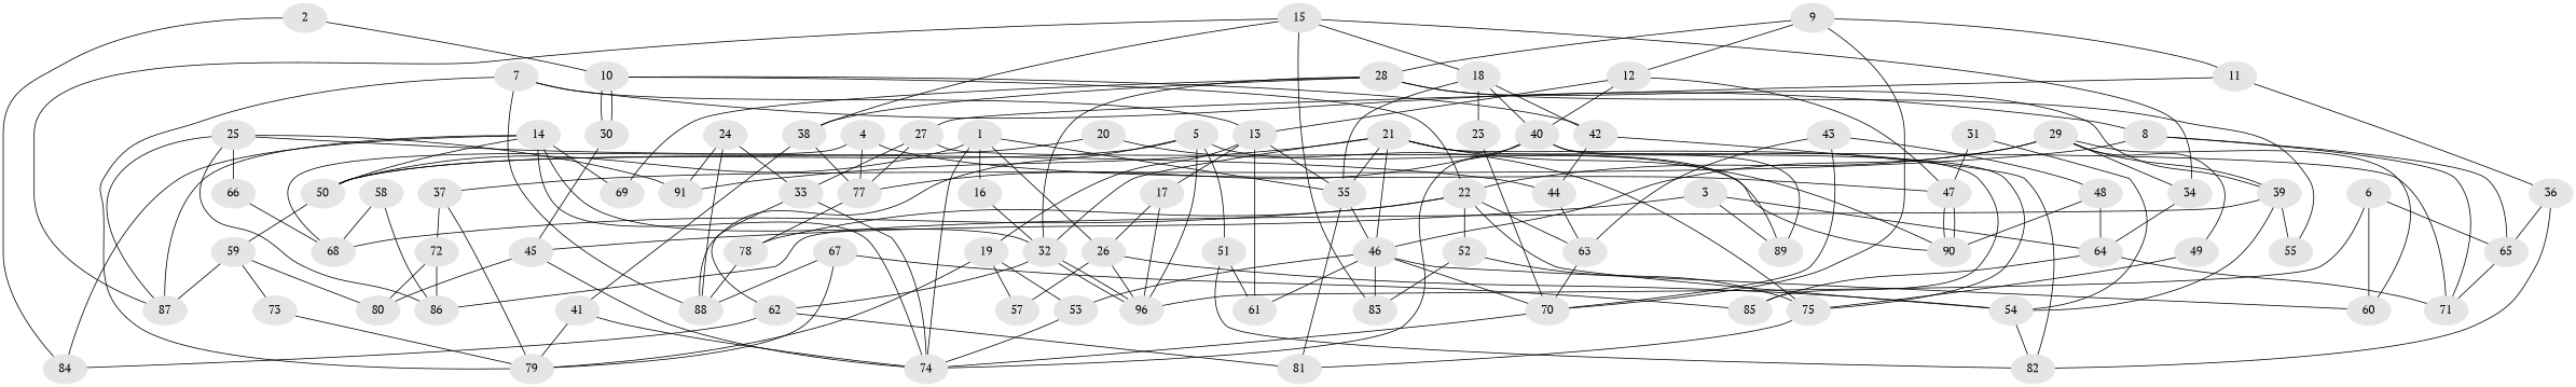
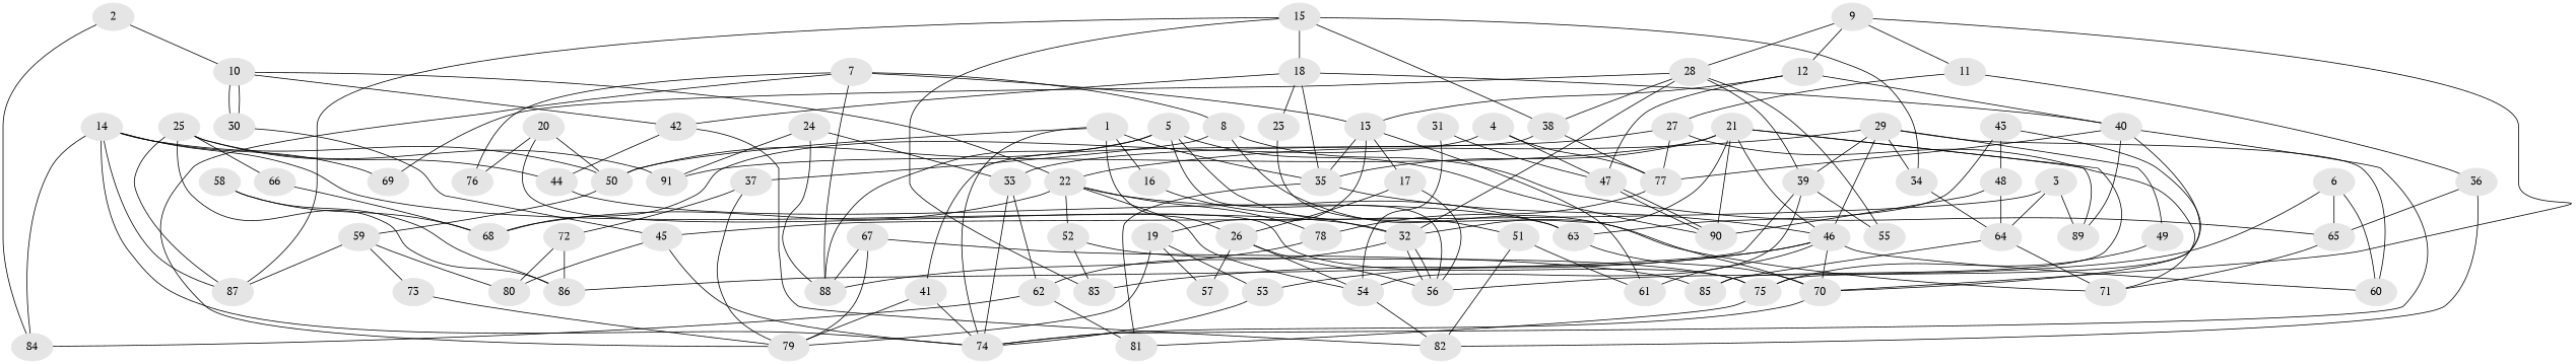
  graph {
    fontname="PT Serif"
    node [color=gray90 fontname="PT Serif" style=filled]
    edge [fontname="PT Serif"]
    1
    16
    26
    50
    74
    35
    32
-   56 [label=96]
+   56
    57
    54
    49
    75
    59
    2
    10
    84
    22
    30
    42
    3
    45
    64
    89
    80
    71
    85
    4
    47
    68
    77
    90
    78
    5
    51
    88
    61
    82
    6
    60
    65
    7
    8
    13
+   76
    79
    37
    17
    19
    72
    9
    11
    12
    28
    70
    27
    36
    40
    69
    38
    39
    55
    52
    63
    44
    33
    53
    46
    81
    14
    87
    62
    15
    18
    34
    83
    23
    41
    20
    21
    91
    24
    25
    66
    86
    29
    31
    43
    48
    73
    58
    67
    1 -- 16
    1 -- 26
    1 -- 50
    1 -- 74
    1 -- 35
    16 -- 32
    26 -- 56
    26 -- 57
    26 -- 54
    50 -- 59
    35 -- 46
    35 -- 81
    32 -- 56
    32 -- 56
    32 -- 62
    54 -- 82
    49 -- 75
    75 -- 81
    59 -- 80
    59 -- 87
    59 -- 73
    2 -- 10
    2 -- 84
    10 -- 22
    10 -- 30
    10 -- 30
    10 -- 42
    22 -- 54
    22 -- 68
    22 -- 78
    22 -- 52
    22 -- 63
    30 -- 45
    42 -- 82
    42 -- 44
    3 -- 45
    3 -- 64
    3 -- 89
    45 -- 74
    45 -- 80
    64 -- 71
    64 -- 85
    4 -- 47
    4 -- 68
    4 -- 77
    47 -- 90
    47 -- 90
    77 -- 78
    78 -- 88
    5 -- 50
    5 -- 56
    5 -- 90
    5 -- 51
    5 -- 88
    51 -- 61
    51 -- 82
    6 -- 56
    6 -- 60
    6 -- 65
    65 -- 71
    7 -- 88
    7 -- 8
    7 -- 13
+   7 -- 76
    7 -- 79
    8 -- 71
    8 -- 65
    8 -- 37
    13 -- 35
    13 -- 61
    13 -- 17
    13 -- 19
    37 -- 79
    37 -- 72
    17 -- 26
    17 -- 56
    19 -- 57
    19 -- 79
    19 -- 53
    72 -- 80
    72 -- 86
    9 -- 11
    9 -- 12
    9 -- 28
    9 -- 70
    11 -- 27
    11 -- 36
    12 -- 47
    12 -- 13
    12 -- 40
    28 -- 32
    28 -- 69
    28 -- 38
    28 -- 39
    28 -- 55
    70 -- 74
    27 -- 71
    27 -- 77
    27 -- 33
    36 -- 82
    36 -- 65
    40 -- 74
    40 -- 75
    40 -- 89
    40 -- 77
    38 -- 77
    38 -- 41
    39 -- 54
    39 -- 55
    39 -- 86
    52 -- 75
    52 -- 83
    63 -- 70
    44 -- 63
    33 -- 74
    33 -- 62
    53 -- 74
    46 -- 61
    46 -- 60
    46 -- 70
    46 -- 53
    46 -- 83
    14 -- 50
    14 -- 74
    14 -- 32
    14 -- 84
    14 -- 69
    14 -- 87
    62 -- 84
    62 -- 81
    15 -- 38
    15 -- 87
    15 -- 18
    15 -- 34
    15 -- 83
    18 -- 35
    18 -- 42
    18 -- 40
    18 -- 23
    34 -- 64
    23 -- 70
    41 -- 74
    41 -- 79
    20 -- 50
    20 -- 75
+   20 -- 76
    21 -- 35
    21 -- 32
    21 -- 89
    21 -- 85
    21 -- 90
    21 -- 46
    21 -- 91
    24 -- 88
    24 -- 33
    24 -- 91
    25 -- 44
    25 -- 87
    25 -- 91
    25 -- 66
    25 -- 86
    66 -- 68
    29 -- 49
    29 -- 22
    29 -- 60
    29 -- 39
    29 -- 46
    29 -- 34
    31 -- 54
    31 -- 47
    43 -- 70
    43 -- 63
    43 -- 48
    48 -- 64
    48 -- 90
    73 -- 79
    58 -- 68
    58 -- 86
    67 -- 85
    67 -- 88
    67 -- 79
  }
